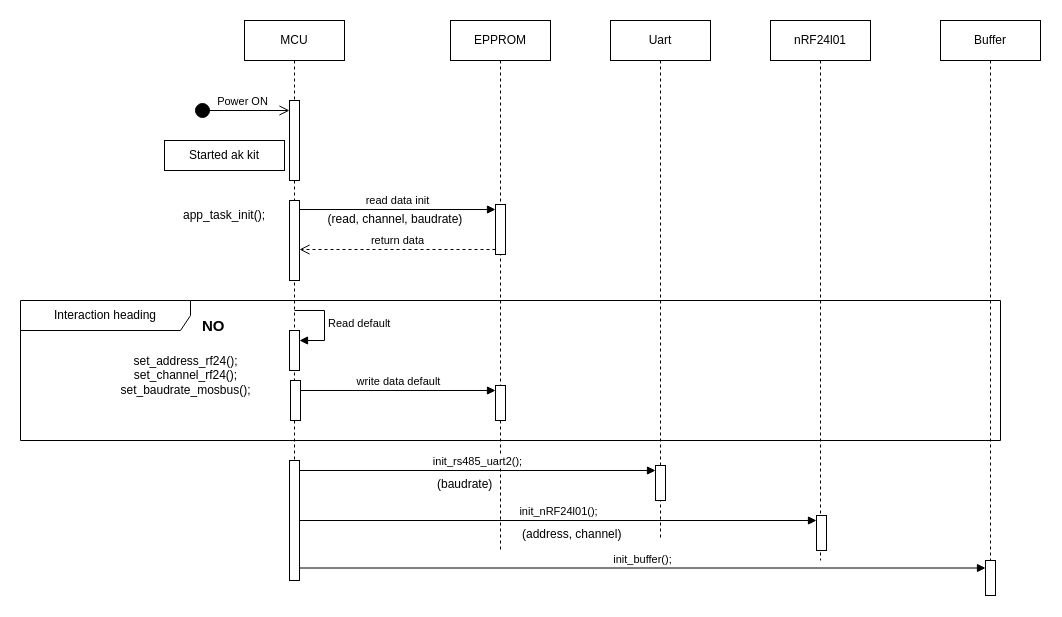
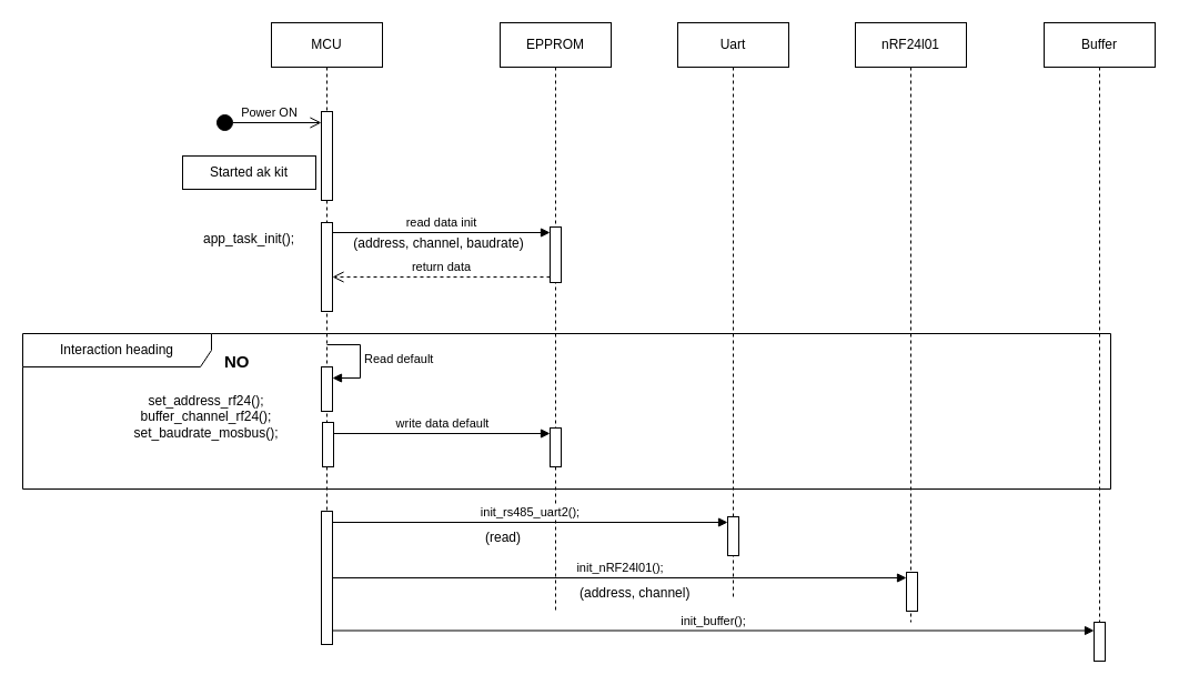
  <mxCell id="0" />
  <mxCell id="1" parent="0" />
  <mxCell id="2" value="MCU" style="shape=umlLifeline;perimeter=lifelinePerimeter;whiteSpace=wrap;html=1;container=1;dropTarget=0;collapsible=0;recursiveResize=0;outlineConnect=0;portConstraint=eastwest;newEdgeStyle={&quot;curved&quot;:0,&quot;rounded&quot;:0};" vertex="1" parent="1"><mxGeometry x="244" y="20" width="100" height="560" as="geometry" /></mxCell>
  <mxCell id="3" value="" style="html=1;points=[[0,0,0,0,5],[0,1,0,0,-5],[1,0,0,0,5],[1,1,0,0,-5]];perimeter=orthogonalPerimeter;outlineConnect=0;targetShapes=umlLifeline;portConstraint=eastwest;newEdgeStyle={&quot;curved&quot;:0,&quot;rounded&quot;:0};" vertex="1" parent="2"><mxGeometry x="45" y="80" width="10" height="80" as="geometry" /></mxCell>
  <mxCell id="4" value="" style="html=1;points=[[0,0,0,0,5],[0,1,0,0,-5],[1,0,0,0,5],[1,1,0,0,-5]];perimeter=orthogonalPerimeter;outlineConnect=0;targetShapes=umlLifeline;portConstraint=eastwest;newEdgeStyle={&quot;curved&quot;:0,&quot;rounded&quot;:0};" vertex="1" parent="2"><mxGeometry x="45" y="180" width="10" height="80" as="geometry" /></mxCell>
  <mxCell id="5" value="" style="html=1;points=[[0,0,0,0,5],[0,1,0,0,-5],[1,0,0,0,5],[1,1,0,0,-5]];perimeter=orthogonalPerimeter;outlineConnect=0;targetShapes=umlLifeline;portConstraint=eastwest;newEdgeStyle={&quot;curved&quot;:0,&quot;rounded&quot;:0};" vertex="1" parent="2"><mxGeometry x="45" y="310" width="10" height="40" as="geometry" /></mxCell>
  <mxCell id="6" value="Read default" style="html=1;align=left;spacingLeft=2;endArrow=block;rounded=0;edgeStyle=orthogonalEdgeStyle;curved=0;rounded=0;" edge="1" target="5" parent="2"><mxGeometry relative="1" as="geometry"><mxPoint x="50" y="290" as="sourcePoint" /><Array as="points"><mxPoint x="80" y="320" /></Array><mxPoint as="offset" /></mxGeometry></mxCell>
  <mxCell id="7" value="" style="html=1;points=[[0,0,0,0,5],[0,1,0,0,-5],[1,0,0,0,5],[1,1,0,0,-5]];perimeter=orthogonalPerimeter;outlineConnect=0;targetShapes=umlLifeline;portConstraint=eastwest;newEdgeStyle={&quot;curved&quot;:0,&quot;rounded&quot;:0};" vertex="1" parent="2"><mxGeometry x="45" y="440" width="10" height="120" as="geometry" /></mxCell>
  <mxCell id="8" value="EPPROM" style="shape=umlLifeline;perimeter=lifelinePerimeter;whiteSpace=wrap;html=1;container=1;dropTarget=0;collapsible=0;recursiveResize=0;outlineConnect=0;portConstraint=eastwest;newEdgeStyle={&quot;curved&quot;:0,&quot;rounded&quot;:0};" vertex="1" parent="1"><mxGeometry x="450" y="20" width="100" height="530" as="geometry" /></mxCell>
  <mxCell id="9" value="Uart" style="shape=umlLifeline;perimeter=lifelinePerimeter;whiteSpace=wrap;html=1;container=1;dropTarget=0;collapsible=0;recursiveResize=0;outlineConnect=0;portConstraint=eastwest;newEdgeStyle={&quot;curved&quot;:0,&quot;rounded&quot;:0};" vertex="1" parent="1"><mxGeometry x="610" y="20" width="100" height="520" as="geometry" /></mxCell>
  <mxCell id="10" value="" style="html=1;points=[[0,0,0,0,5],[0,1,0,0,-5],[1,0,0,0,5],[1,1,0,0,-5]];perimeter=orthogonalPerimeter;outlineConnect=0;targetShapes=umlLifeline;portConstraint=eastwest;newEdgeStyle={&quot;curved&quot;:0,&quot;rounded&quot;:0};" vertex="1" parent="9"><mxGeometry x="45" y="445" width="10" height="35" as="geometry" /></mxCell>
  <mxCell id="11" value="nRF24l01" style="shape=umlLifeline;perimeter=lifelinePerimeter;whiteSpace=wrap;html=1;container=1;dropTarget=0;collapsible=0;recursiveResize=0;outlineConnect=0;portConstraint=eastwest;newEdgeStyle={&quot;curved&quot;:0,&quot;rounded&quot;:0};" vertex="1" parent="1"><mxGeometry x="770" y="20" width="100" height="540" as="geometry" /></mxCell>
  <mxCell id="12" value="" style="html=1;points=[[0,0,0,0,5],[0,1,0,0,-5],[1,0,0,0,5],[1,1,0,0,-5]];perimeter=orthogonalPerimeter;outlineConnect=0;targetShapes=umlLifeline;portConstraint=eastwest;newEdgeStyle={&quot;curved&quot;:0,&quot;rounded&quot;:0};" vertex="1" parent="11"><mxGeometry x="46" y="495" width="10" height="35" as="geometry" /></mxCell>
  <mxCell id="13" value="Power ON" style="html=1;verticalAlign=bottom;startArrow=circle;startFill=1;endArrow=open;startSize=6;endSize=8;curved=0;rounded=0;" edge="1" parent="1" target="3"><mxGeometry width="80" relative="1" as="geometry"><mxPoint x="194" y="110" as="sourcePoint" /><mxPoint x="284" y="110" as="targetPoint" /></mxGeometry></mxCell>
  <mxCell id="14" value="Started ak kit " style="html=1;whiteSpace=wrap;" vertex="1" parent="1"><mxGeometry x="164" y="140" width="120" height="30" as="geometry" /></mxCell>
  <mxCell id="15" value="app_task_init();" style="text;html=1;strokeColor=none;fillColor=none;align=center;verticalAlign=middle;whiteSpace=wrap;rounded=0;" vertex="1" parent="1"><mxGeometry x="169" y="200" width="110" height="30" as="geometry" /></mxCell>
  <mxCell id="16" value="" style="html=1;points=[[0,0,0,0,5],[0,1,0,0,-5],[1,0,0,0,5],[1,1,0,0,-5]];perimeter=orthogonalPerimeter;outlineConnect=0;targetShapes=umlLifeline;portConstraint=eastwest;newEdgeStyle={&quot;curved&quot;:0,&quot;rounded&quot;:0};" vertex="1" parent="1"><mxGeometry x="495" y="204" width="10" height="50" as="geometry" /></mxCell>
  <mxCell id="17" value="&lt;div&gt;read data init&lt;/div&gt;" style="html=1;verticalAlign=bottom;endArrow=block;curved=0;rounded=0;entryX=0;entryY=0;entryDx=0;entryDy=5;" edge="1" target="16" parent="1" source="4"><mxGeometry relative="1" as="geometry"><mxPoint x="425" y="209" as="sourcePoint" /></mxGeometry></mxCell>
  <mxCell id="18" value="return data" style="html=1;verticalAlign=bottom;endArrow=open;dashed=1;endSize=8;curved=0;rounded=0;exitX=0;exitY=1;exitDx=0;exitDy=-5;" edge="1" source="16" parent="1" target="4"><mxGeometry relative="1" as="geometry"><mxPoint x="425" y="249" as="targetPoint" /></mxGeometry></mxCell>
- <mxCell id="19" value="(read, channel, baudrate)" style="text;html=1;strokeColor=none;fillColor=none;align=center;verticalAlign=middle;whiteSpace=wrap;rounded=0;" vertex="1" parent="1"><mxGeometry x="308" y="204" width="174" height="30" as="geometry" /></mxCell>
+ <mxCell id="19" value="(address, channel, baudrate)" style="text;html=1;strokeColor=none;fillColor=none;align=center;verticalAlign=middle;whiteSpace=wrap;rounded=0;" vertex="1" parent="1"><mxGeometry x="308" y="204" width="174" height="30" as="geometry" /></mxCell>
  <mxCell id="20" value="Interaction heading" style="shape=umlFrame;whiteSpace=wrap;html=1;pointerEvents=0;recursiveResize=0;container=1;collapsible=0;width=170;" vertex="1" parent="1"><mxGeometry x="20" y="300" width="980" height="140" as="geometry" /></mxCell>
  <mxCell id="21" value="&lt;b&gt;&lt;font style=&quot;font-size: 15px;&quot;&gt;NO&lt;/font&gt;&lt;/b&gt;" style="text;html=1;" vertex="1" parent="20"><mxGeometry width="30" height="20" relative="1" as="geometry"><mxPoint x="180" y="10" as="offset" /></mxGeometry></mxCell>
  <mxCell id="22" value="" style="html=1;points=[[0,0,0,0,5],[0,1,0,0,-5],[1,0,0,0,5],[1,1,0,0,-5]];perimeter=orthogonalPerimeter;outlineConnect=0;targetShapes=umlLifeline;portConstraint=eastwest;newEdgeStyle={&quot;curved&quot;:0,&quot;rounded&quot;:0};" vertex="1" parent="20"><mxGeometry x="270" y="80" width="10" height="40" as="geometry" /></mxCell>
  <mxCell id="23" value="" style="html=1;points=[[0,0,0,0,5],[0,1,0,0,-5],[1,0,0,0,5],[1,1,0,0,-5]];perimeter=orthogonalPerimeter;outlineConnect=0;targetShapes=umlLifeline;portConstraint=eastwest;newEdgeStyle={&quot;curved&quot;:0,&quot;rounded&quot;:0};" vertex="1" parent="20"><mxGeometry x="475" y="85" width="10" height="35" as="geometry" /></mxCell>
  <mxCell id="24" value="write data default" style="html=1;verticalAlign=bottom;endArrow=block;curved=0;rounded=0;entryX=0;entryY=0;entryDx=0;entryDy=5;" edge="1" target="23" parent="20" source="22"><mxGeometry relative="1" as="geometry"><mxPoint x="405" y="90" as="sourcePoint" /></mxGeometry></mxCell>
- <mxCell id="25" value="&lt;div&gt;set_address_rf24();&lt;/div&gt;&lt;div&gt;set_channel_rf24();&lt;/div&gt;&lt;div&gt;set_baudrate_mosbus();&lt;br&gt;&lt;/div&gt;" style="text;html=1;strokeColor=none;fillColor=none;align=center;verticalAlign=middle;whiteSpace=wrap;rounded=0;" vertex="1" parent="20"><mxGeometry x="90" y="40" width="151" height="70" as="geometry" /></mxCell>
+ <mxCell id="25" value="&lt;div&gt;set_address_rf24();&lt;/div&gt;&lt;div&gt;buffer_channel_rf24();&lt;/div&gt;&lt;div&gt;set_baudrate_mosbus();&lt;br&gt;&lt;/div&gt;" style="text;html=1;strokeColor=none;fillColor=none;align=center;verticalAlign=middle;whiteSpace=wrap;rounded=0;" vertex="1" parent="20"><mxGeometry x="90" y="40" width="151" height="70" as="geometry" /></mxCell>
  <mxCell id="26" value="&lt;div&gt;init_rs485_uart2();&lt;/div&gt;" style="html=1;verticalAlign=bottom;endArrow=block;curved=0;rounded=0;entryX=0;entryY=0;entryDx=0;entryDy=5;" edge="1" parent="1" target="10"><mxGeometry x="-0.001" relative="1" as="geometry"><mxPoint x="299" y="470" as="sourcePoint" /><mxPoint as="offset" /></mxGeometry></mxCell>
  <mxCell id="27" value="init_nRF24l01();" style="html=1;verticalAlign=bottom;endArrow=block;curved=0;rounded=0;entryX=0;entryY=0;entryDx=0;entryDy=5;" edge="1" parent="1" target="12"><mxGeometry relative="1" as="geometry"><mxPoint x="299" y="520" as="sourcePoint" /></mxGeometry></mxCell>
- <mxCell id="28" value="(baudrate)" style="text;whiteSpace=wrap;html=1;" vertex="1" parent="1"><mxGeometry x="435" y="470" width="60" height="20" as="geometry" /></mxCell>
+ <mxCell id="28" value="(read)" style="text;whiteSpace=wrap;html=1;" vertex="1" parent="1"><mxGeometry x="435" y="470" width="60" height="20" as="geometry" /></mxCell>
  <mxCell id="29" value="(address, channel)" style="text;whiteSpace=wrap;html=1;" vertex="1" parent="1"><mxGeometry x="520" y="520" width="120" height="20" as="geometry" /></mxCell>
  <mxCell id="30" value="Buffer" style="shape=umlLifeline;perimeter=lifelinePerimeter;whiteSpace=wrap;html=1;container=1;dropTarget=0;collapsible=0;recursiveResize=0;outlineConnect=0;portConstraint=eastwest;newEdgeStyle={&quot;curved&quot;:0,&quot;rounded&quot;:0};" vertex="1" parent="1"><mxGeometry x="940" y="20" width="100" height="540" as="geometry" /></mxCell>
  <mxCell id="31" value="" style="html=1;points=[[0,0,0,0,5],[0,1,0,0,-5],[1,0,0,0,5],[1,1,0,0,-5]];perimeter=orthogonalPerimeter;outlineConnect=0;targetShapes=umlLifeline;portConstraint=eastwest;newEdgeStyle={&quot;curved&quot;:0,&quot;rounded&quot;:0};" vertex="1" parent="1"><mxGeometry x="985" y="560" width="10" height="35" as="geometry" /></mxCell>
  <mxCell id="32" value="init_buffer();" style="html=1;verticalAlign=bottom;endArrow=block;curved=0;rounded=0;entryX=0;entryY=0;entryDx=0;entryDy=5;" edge="1" parent="1" source="7"><mxGeometry x="-0.001" relative="1" as="geometry"><mxPoint x="330" y="568" as="sourcePoint" /><mxPoint x="985" y="567.5" as="targetPoint" /><mxPoint as="offset" /></mxGeometry></mxCell>
